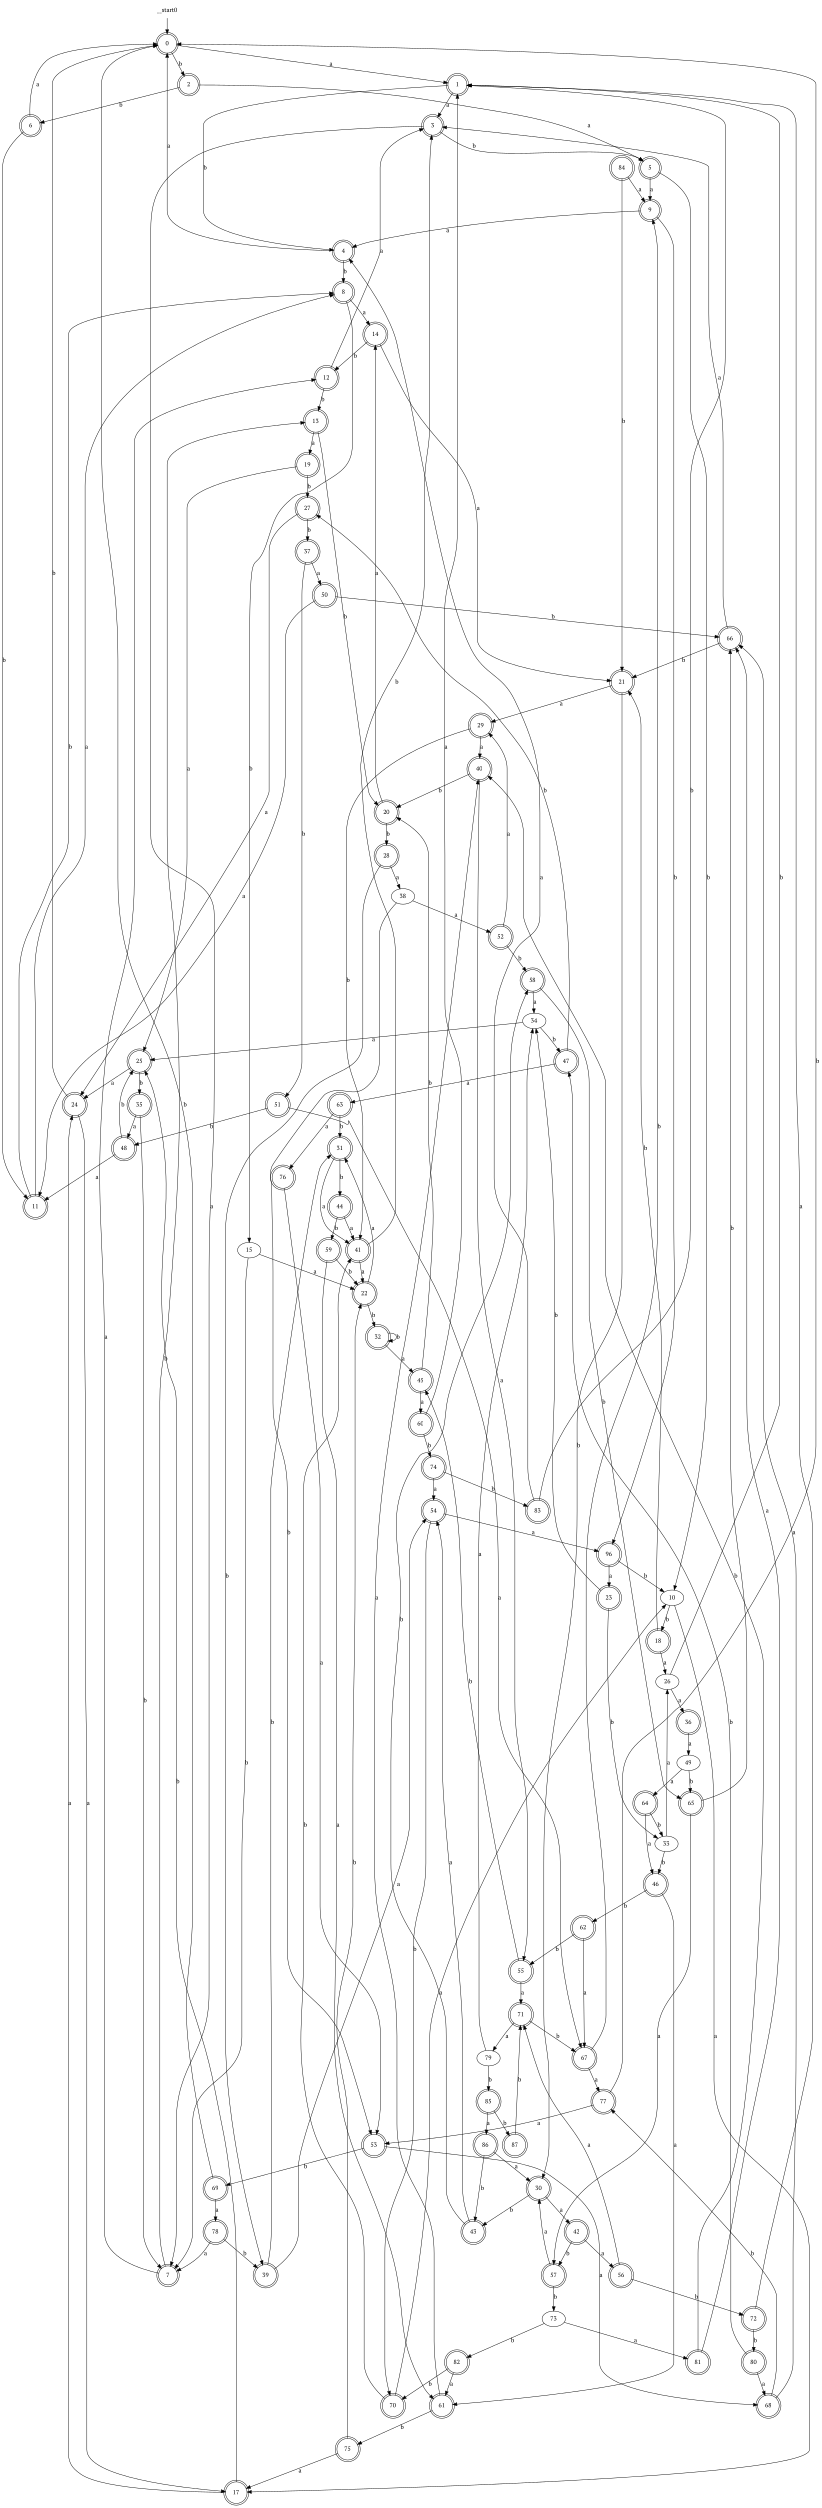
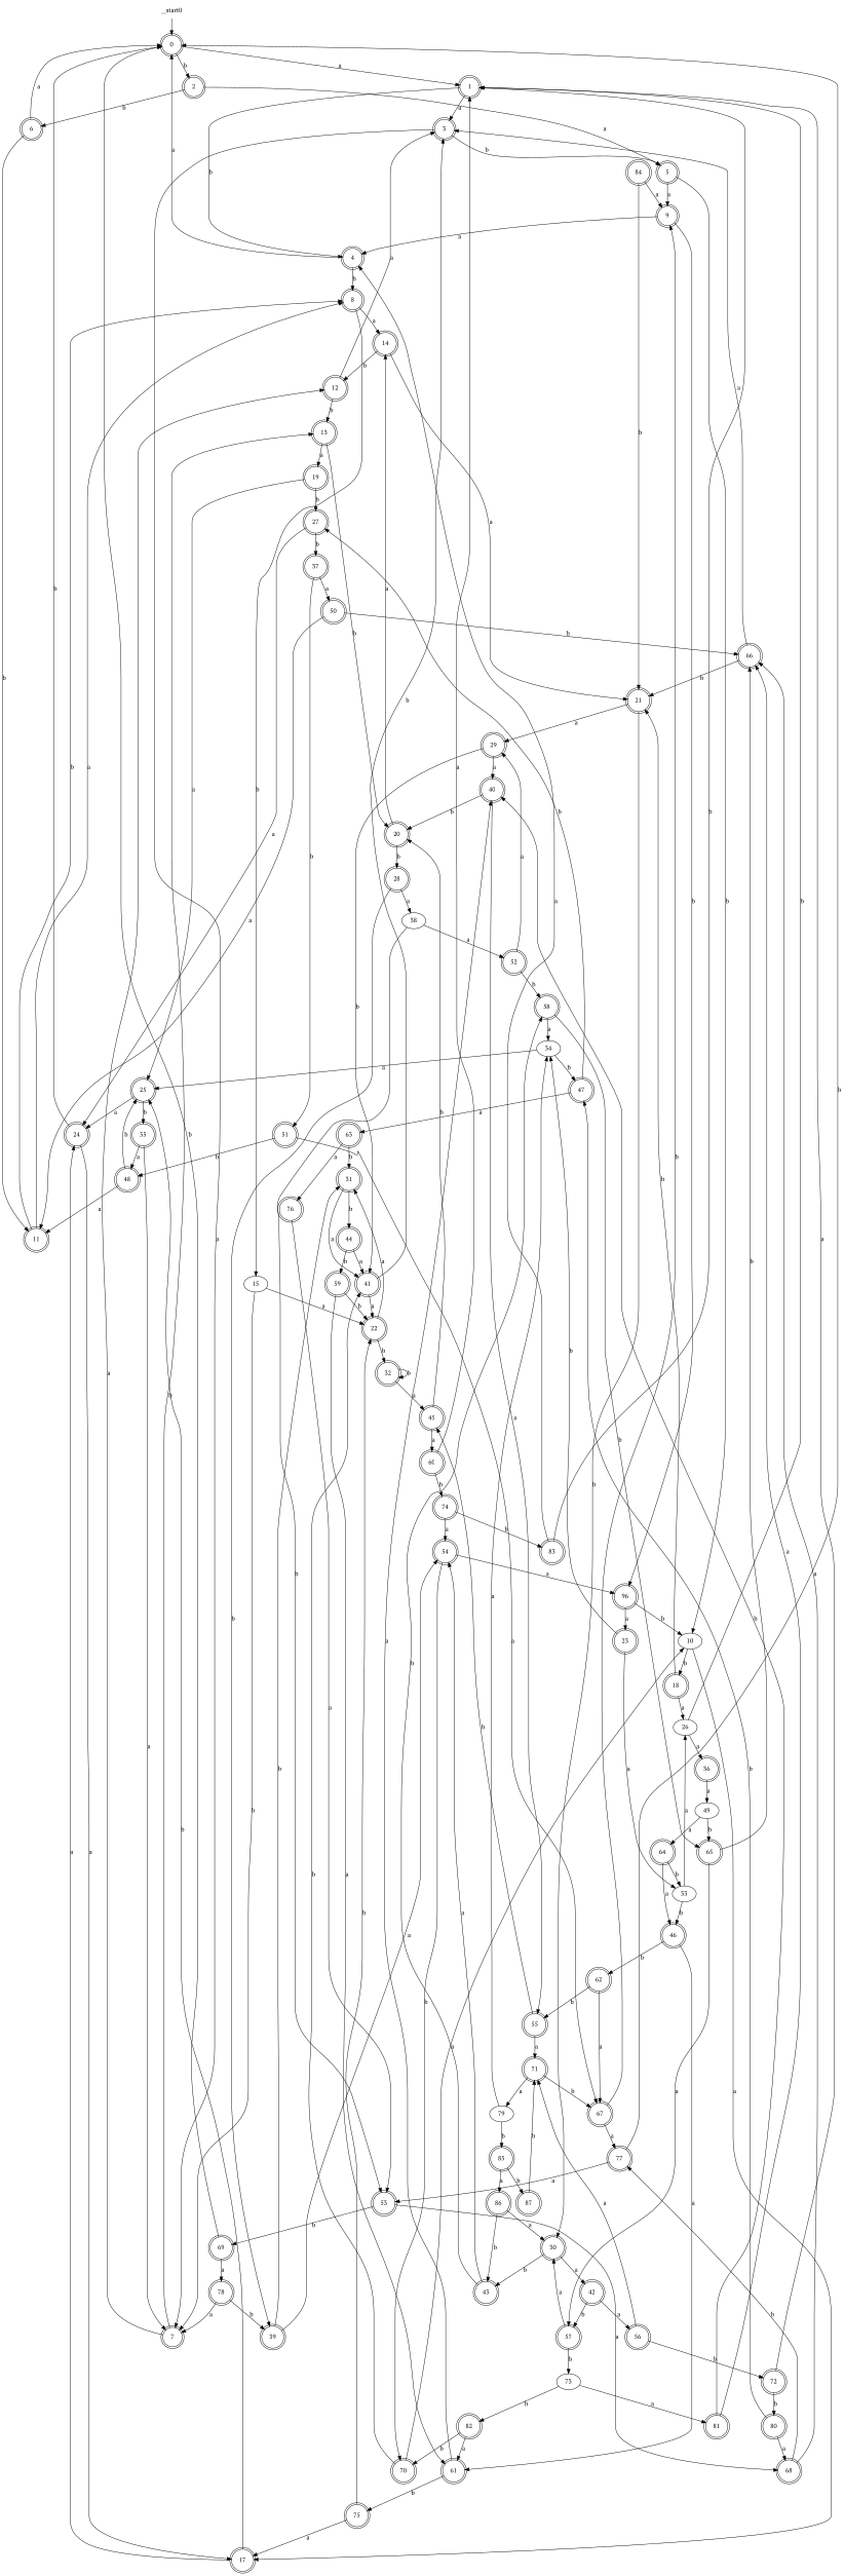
  digraph {
    fontname="PT Serif"
    node [fontname="PT Serif" shape=doublecircle]
    edge [fontname="PT Serif"]
    __start0 [shape=none]
    0
    1
    2
    3
    4
    5
    6
    7
    8
    9
    10 [shape=""]
    11
    12
    13
    14
    15 [shape=""]
    n18 [label=96]
    17
    18
    19
    20
    21
    22
    23
    24
    25
    26 [shape=""]
    27
    28
    29
    30
    31
    32
    33 [shape=""]
    34 [shape=""]
    35
    36
    37
    38 [shape=""]
    39
    40
    41
    42
    43
    44
    45
    46
    47
    48
    49 [shape=""]
    50
    51
    52
    53
    54
    55
    56
    57
    58
    59
    60
    61
    62
    63
    64
    65
    66
    67
    68
    69
    70
    71
    72
    73 [shape=""]
    74
    75
    76
    77
    78
    79 [shape=""]
    80
    81
    82
    83
    85
    84
    86
    87
    __start0 -> 0
    0 -> 1 [label=a]
    0 -> 2 [label=b]
    1 -> 3 [label=a]
    1 -> 4 [label=b]
    2 -> 5 [label=a]
    2 -> 6 [label=b]
    3 -> 5 [label=b]
    3 -> 7 [label=a]
    4 -> 0 [label=a]
    4 -> 8 [label=b]
    5 -> 9 [label=a]
    5 -> 10 [label=b]
    6 -> 0 [label=a]
    6 -> 11 [label=b]
    7 -> 12 [label=a]
    7 -> 13 [label=b]
    8 -> 14 [label=a]
    8 -> 15 [label=b]
    9 -> 4 [label=a]
    9 -> n18 [label=b]
    10 -> 17 [label=a]
    10 -> 18 [label=b]
    11 -> 8 [label=a]
    11 -> 8 [label=b]
    12 -> 3 [label=a]
    12 -> 13 [label=b]
    13 -> 19 [label=a]
    13 -> 20 [label=b]
    14 -> 12 [label=b]
    14 -> 21 [label=a]
    15 -> 7 [label=b]
    15 -> 22 [label=a]
    n18 -> 10 [label=b]
    n18 -> 23 [label=a]
    17 -> 24 [label=a]
    17 -> 25 [label=b]
    18 -> 21 [label=b]
    18 -> 26 [label=a]
    19 -> 25 [label=a]
    19 -> 27 [label=b]
    20 -> 14 [label=a]
    20 -> 28 [label=b]
    21 -> 29 [label=a]
    21 -> 30 [label=b]
    22 -> 31 [label=a]
    22 -> 32 [label=b]
-   23 -> 33 [label=b]
+   23 -> 33 [label=a]
    23 -> 34 [label=b]
    24 -> 0 [label=b]
    24 -> 17 [label=a]
    25 -> 24 [label=a]
    25 -> 35 [label=b]
    26 -> 1 [label=b]
    26 -> 36 [label=a]
    27 -> 24 [label=a]
    27 -> 37 [label=b]
    28 -> 38 [label=a]
    28 -> 39 [label=b]
    29 -> 40 [label=a]
    29 -> 41 [label=b]
    30 -> 42 [label=a]
    30 -> 43 [label=b]
    31 -> 41 [label=a]
    31 -> 44 [label=b]
    32 -> 32 [label=b]
    32 -> 45 [label=a]
    33 -> 26 [label=a]
    33 -> 46 [label=b]
    34 -> 25 [label=a]
    34 -> 47 [label=b]
-   35 -> 7 [label=b]
+   35 -> 7 [label=a]
    35 -> 48 [label=a]
    36 -> 49 [label=a]
    37 -> 50 [label=a]
    37 -> 51 [label=b]
    38 -> 52 [label=a]
    38 -> 53 [label=b]
    39 -> 31 [label=b]
    39 -> 54 [label=a]
    40 -> 20 [label=b]
    40 -> 55 [label=a]
    41 -> 3 [label=b]
    41 -> 22 [label=a]
    42 -> 56 [label=a]
    42 -> 57 [label=b]
    43 -> 54 [label=a]
    43 -> 58 [label=b]
    44 -> 41 [label=a]
    44 -> 59 [label=b]
    45 -> 20 [label=b]
    45 -> 60 [label=a]
    46 -> 61 [label=a]
    46 -> 62 [label=b]
    47 -> 27 [label=b]
    47 -> 63 [label=a]
    48 -> 11 [label=a]
    48 -> 25 [label=b]
    49 -> 64 [label=a]
    49 -> 65 [label=b]
    50 -> 11 [label=a]
    50 -> 66 [label=b]
    51 -> 48 [label=b]
    51 -> 67 [label=a]
    52 -> 29 [label=a]
    52 -> 58 [label=b]
    53 -> 68 [label=a]
    53 -> 69 [label=b]
    54 -> n18 [label=a]
    54 -> 70 [label=b]
    55 -> 45 [label=b]
    55 -> 71 [label=a]
    56 -> 71 [label=a]
    56 -> 72 [label=b]
    57 -> 30 [label=a]
    57 -> 73 [label=b]
    58 -> 34 [label=a]
    58 -> 65 [label=b]
    59 -> 22 [label=b]
    59 -> 61 [label=a]
    60 -> 1 [label=a]
    60 -> 74 [label=b]
    61 -> 40 [label=a]
    61 -> 75 [label=b]
    62 -> 55 [label=b]
    62 -> 67 [label=a]
    63 -> 31 [label=b]
    63 -> 76 [label=a]
    64 -> 33 [label=b]
    64 -> 46 [label=a]
    65 -> 57 [label=a]
    65 -> 66 [label=b]
    66 -> 3 [label=a]
    66 -> 21 [label=b]
    67 -> 9 [label=b]
    67 -> 77 [label=a]
    68 -> 66 [label=a]
    68 -> 77 [label=b]
    69 -> 0 [label=b]
    69 -> 78 [label=a]
    70 -> 10 [label=a]
    70 -> 41 [label=b]
    71 -> 67 [label=b]
    71 -> 79 [label=a]
    72 -> 1 [label=a]
    72 -> 80 [label=b]
    73 -> 81 [label=a]
    73 -> 82 [label=b]
    74 -> 54 [label=a]
    74 -> 83 [label=b]
    75 -> 17 [label=a]
    75 -> 22 [label=b]
    76 -> 53 [label=a]
    77 -> 0 [label=b]
    77 -> 53 [label=a]
    78 -> 7 [label=a]
    78 -> 39 [label=b]
    79 -> 34 [label=a]
    79 -> 85 [label=b]
    80 -> 47 [label=b]
    80 -> 68 [label=a]
    81 -> 40 [label=b]
    81 -> 66 [label=a]
    82 -> 61 [label=a]
    82 -> 70 [label=b]
    83 -> 1 [label=b]
    83 -> 4 [label=a]
    85 -> 86 [label=a]
    85 -> 87 [label=b]
    84 -> 9 [label=a]
    84 -> 21 [label=b]
    86 -> 30 [label=a]
    86 -> 43 [label=b]
    87 -> 71 [label=b]
  }
